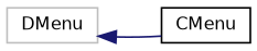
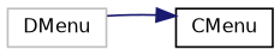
  digraph {
    rankdir=LR
    node [fillcolor=white fontname=Helvetica fontsize=10 shape=record style=filled]
    n1 [color=grey75 height=0.2 label=DMenu width=0.4]
    n2 [color=black height=0.2 label=CMenu width=0.4]
-   n1 -> n2 [color=midnightblue dir=back fontname=Helvetica fontsize=10 labelfontname=Helvetica labelfontsize=10 style=solid]
+   n2 -> n1 [color=midnightblue dir=back fontname=Helvetica fontsize=10 labelfontname=Helvetica labelfontsize=10 style=solid]
  }
